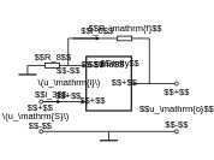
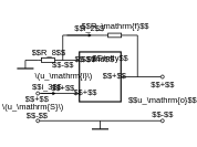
  <mxCell id="0" />
  <mxCell id="1" parent="0" />
  <mxCell id="2" value="" style="whiteSpace=wrap;html=1;comic=0;glass=0;strokeWidth=1.5;movable=1;resizable=1;rotatable=1;deletable=1;editable=1;connectable=0;" parent="1" vertex="1"><mxGeometry x="95" y="62" width="50" height="60" as="geometry" /></mxCell>
  <mxCell id="3" value="$$-$$" style="text;resizable=1;autosize=1;align=center;verticalAlign=middle;points=[];fillColor=none;strokeColor=none;rounded=0;html=1;imageAspect=1;noLabel=0;recursiveResize=1;expand=1;editable=1;movable=1;rotatable=1;deletable=1;connectable=1;comic=0;fontSize=10;" parent="1" vertex="1"><mxGeometry x="96" y="65" width="12" height="12" as="geometry" /></mxCell>
  <mxCell id="4" value="$$+$$" style="text;html=1;resizable=1;autosize=1;align=center;verticalAlign=middle;points=[];fillColor=none;strokeColor=none;rounded=0;movable=1;rotatable=1;deletable=1;editable=1;connectable=1;fontSize=10;" parent="1" vertex="1"><mxGeometry x="97" y="103" width="10" height="15" as="geometry" /></mxCell>
  <mxCell id="5" value="$$\rhd$$" style="text;html=1;resizable=1;autosize=1;align=center;verticalAlign=middle;points=[];fillColor=none;strokeColor=none;rounded=0;movable=1;rotatable=1;deletable=1;editable=1;connectable=1;fontSize=10;strokeWidth=2;labelBorderColor=none;" parent="1" vertex="1"><mxGeometry x="91.5" y="60" width="50" height="20" as="geometry" /></mxCell>
  <mxCell id="6" value="$$\infty$$" style="text;html=1;resizable=1;autosize=1;align=center;verticalAlign=middle;points=[];fillColor=none;strokeColor=none;rounded=0;movable=1;rotatable=1;deletable=1;editable=1;connectable=1;fontSize=10;" parent="1" vertex="1"><mxGeometry x="125" y="62" width="14.5" height="14" as="geometry" /></mxCell>
  <mxCell id="7" value="" style="endArrow=none;html=1;rounded=0;endFill=0;movable=1;resizable=1;rotatable=1;deletable=1;editable=1;connectable=1;endSize=4;startSize=4;startArrow=oval;startFill=0;" edge="1" parent="1"><mxGeometry width="50" height="50" relative="1" as="geometry"><mxPoint x="45" y="112" as="sourcePoint" /><mxPoint x="95" y="112" as="targetPoint" /></mxGeometry></mxCell>
  <mxCell id="8" value="$$-$$" style="text;resizable=1;autosize=1;align=center;verticalAlign=middle;points=[];fillColor=none;strokeColor=none;rounded=0;html=1;imageAspect=1;noLabel=0;recursiveResize=1;expand=1;editable=1;movable=1;rotatable=1;deletable=1;connectable=0;comic=0;fontSize=10;" vertex="1" parent="1"><mxGeometry x="36" y="129" width="15" height="20" as="geometry" /></mxCell>
  <mxCell id="9" value="$$+$$" style="text;html=1;resizable=1;autosize=1;align=center;verticalAlign=middle;points=[];fillColor=none;strokeColor=none;rounded=0;movable=1;rotatable=1;deletable=1;editable=1;connectable=0;fontSize=10;" vertex="1" parent="1"><mxGeometry x="36" y="109" width="15" height="20" as="geometry" /></mxCell>
  <mxCell id="10" value="\(u_\mathrm{i}\)" style="text;html=1;resizable=1;autosize=1;align=center;verticalAlign=middle;points=[];fillColor=none;strokeColor=none;rounded=0;comic=0;movable=1;rotatable=1;deletable=1;editable=1;connectable=1;fontSize=10;" vertex="1" parent="1"><mxGeometry x="61" y="80" width="29" height="20" as="geometry" /></mxCell>
  <mxCell id="11" value="" style="endArrow=none;html=1;rounded=0;fontSize=10;" edge="1" parent="1"><mxGeometry width="50" height="50" relative="1" as="geometry"><mxPoint x="165" y="42" as="sourcePoint" /><mxPoint x="165" y="92" as="targetPoint" /></mxGeometry></mxCell>
  <mxCell id="12" value="" style="endArrow=none;html=1;rounded=0;fontSize=10;" edge="1" parent="1"><mxGeometry width="50" height="50" relative="1" as="geometry"><mxPoint x="150" y="42" as="sourcePoint" /><mxPoint x="165" y="42" as="targetPoint" /></mxGeometry></mxCell>
  <mxCell id="13" value="" style="pointerEvents=1;verticalLabelPosition=bottom;shadow=0;dashed=0;align=center;html=1;verticalAlign=top;shape=mxgraph.electrical.resistors.resistor_1;fontSize=10;" vertex="1" parent="1"><mxGeometry x="125" y="39.5" width="25" height="5" as="geometry" /></mxCell>
  <mxCell id="14" value="" style="endArrow=none;html=1;rounded=0;fontSize=10;entryX=0;entryY=0.5;entryDx=0;entryDy=0;entryPerimeter=0;" edge="1" parent="1" target="13"><mxGeometry width="50" height="50" relative="1" as="geometry"><mxPoint x="80" y="42" as="sourcePoint" /><mxPoint x="115" y="-3" as="targetPoint" /></mxGeometry></mxCell>
  <mxCell id="15" value="" style="endArrow=none;html=1;rounded=0;fontSize=10;" edge="1" parent="1"><mxGeometry width="50" height="50" relative="1" as="geometry"><mxPoint x="75" y="72" as="sourcePoint" /><mxPoint x="75" y="42" as="targetPoint" /></mxGeometry></mxCell>
  <mxCell id="16" value="" style="endArrow=classic;html=1;rounded=0;fontSize=10;endSize=2;" edge="1" parent="1"><mxGeometry width="50" height="50" relative="1" as="geometry"><mxPoint x="75" y="42" as="sourcePoint" /><mxPoint x="110" y="42" as="targetPoint" /></mxGeometry></mxCell>
  <mxCell id="17" value="" style="endArrow=oval;html=1;rounded=0;fontSize=10;endSize=4;startArrow=oval;startFill=0;endFill=0;startSize=4;" edge="1" parent="1"><mxGeometry width="50" height="50" relative="1" as="geometry"><mxPoint x="45" y="145" as="sourcePoint" /><mxPoint x="195" y="145" as="targetPoint" /></mxGeometry></mxCell>
  <mxCell id="18" value="$$+$$" style="text;html=1;resizable=1;autosize=1;align=center;verticalAlign=middle;points=[];fillColor=none;strokeColor=none;rounded=0;movable=1;rotatable=1;deletable=1;editable=1;connectable=1;fontSize=10;" vertex="1" parent="1"><mxGeometry x="185" y="91" width="19" height="20" as="geometry" /></mxCell>
  <mxCell id="19" value="$$-$$" style="text;resizable=1;autosize=1;align=center;verticalAlign=middle;points=[];fillColor=none;strokeColor=none;rounded=0;html=1;imageAspect=1;noLabel=0;recursiveResize=1;expand=1;editable=1;movable=1;rotatable=1;deletable=1;connectable=1;comic=0;fontSize=10;" vertex="1" parent="1"><mxGeometry x="187" y="127" width="15" height="20" as="geometry" /></mxCell>
  <mxCell id="20" value="" style="pointerEvents=1;verticalLabelPosition=bottom;shadow=0;dashed=0;align=center;html=1;verticalAlign=top;shape=mxgraph.electrical.resistors.resistor_1;fontSize=10;" vertex="1" parent="1"><mxGeometry x="45" y="69.5" width="25" height="5" as="geometry" /></mxCell>
  <mxCell id="21" value="" style="endArrow=none;html=1;rounded=0;fontSize=10;startSize=4;endSize=4;startArrow=none;startFill=0;" edge="1" parent="1"><mxGeometry width="50" height="50" relative="1" as="geometry"><mxPoint x="30" y="72" as="sourcePoint" /><mxPoint x="45" y="72" as="targetPoint" /></mxGeometry></mxCell>
  <mxCell id="22" value="" style="endArrow=classic;html=1;rounded=0;fontSize=10;endSize=2;" edge="1" parent="1"><mxGeometry width="50" height="50" relative="1" as="geometry"><mxPoint x="49" y="112" as="sourcePoint" /><mxPoint x="67" y="112" as="targetPoint" /></mxGeometry></mxCell>
  <mxCell id="23" value="$$-$$" style="text;resizable=1;autosize=1;align=center;verticalAlign=middle;points=[];fillColor=none;strokeColor=none;rounded=0;html=1;imageAspect=1;noLabel=0;recursiveResize=1;expand=1;editable=1;movable=1;rotatable=1;deletable=1;connectable=1;comic=0;fontSize=10;" vertex="1" parent="1"><mxGeometry x="67" y="72" width="15" height="9" as="geometry" /></mxCell>
  <mxCell id="24" value="$$+$$" style="text;html=1;resizable=1;autosize=1;align=center;verticalAlign=middle;points=[];fillColor=none;strokeColor=none;rounded=0;movable=1;rotatable=1;deletable=1;editable=1;connectable=1;fontSize=10;" vertex="1" parent="1"><mxGeometry x="67" y="99" width="15" height="12" as="geometry" /></mxCell>
  <mxCell id="25" value="$$i_3$$" style="text;html=1;resizable=1;autosize=1;align=center;verticalAlign=middle;points=[];fillColor=none;strokeColor=none;rounded=0;fontSize=10;movable=1;rotatable=1;deletable=1;editable=1;connectable=1;" vertex="1" parent="1"><mxGeometry x="46" y="94" width="20" height="20" as="geometry" /></mxCell>
- <mxCell id="26" value="$$i_6$$" style="text;html=1;resizable=1;autosize=1;align=center;verticalAlign=middle;points=[];fillColor=none;strokeColor=none;rounded=0;fontSize=10;movable=1;rotatable=1;deletable=1;editable=1;connectable=1;" vertex="1" parent="1"><mxGeometry x="100" y="22.5" width="13" height="20" as="geometry" /></mxCell>
+ <mxCell id="26" value="$$i_2$$" style="text;html=1;resizable=1;autosize=1;align=center;verticalAlign=middle;points=[];fillColor=none;strokeColor=none;rounded=0;fontSize=10;movable=1;rotatable=1;deletable=1;editable=1;connectable=1;" vertex="1" parent="1"><mxGeometry x="100" y="22.5" width="13" height="20" as="geometry" /></mxCell>
  <mxCell id="27" value="$$R_8$$" style="text;html=1;resizable=1;autosize=1;align=center;verticalAlign=middle;points=[];fillColor=none;strokeColor=none;rounded=0;fontSize=10;movable=1;rotatable=1;deletable=1;editable=1;connectable=1;" vertex="1" parent="1"><mxGeometry x="45" y="52" width="25" height="20" as="geometry" /></mxCell>
  <mxCell id="28" value="$$R_\mathrm{f}$$" style="text;html=1;resizable=1;autosize=1;align=center;verticalAlign=middle;points=[];fillColor=none;strokeColor=none;rounded=0;fontSize=10;movable=1;rotatable=1;deletable=1;editable=1;connectable=1;" vertex="1" parent="1"><mxGeometry x="130" y="20.5" width="15" height="20" as="geometry" /></mxCell>
  <mxCell id="29" value="" style="endArrow=none;html=1;rounded=0;movable=1;resizable=1;rotatable=1;deletable=1;editable=1;connectable=1;" edge="1" parent="1"><mxGeometry width="50" height="50" relative="1" as="geometry"><mxPoint x="30" y="82" as="sourcePoint" /><mxPoint x="30" y="72" as="targetPoint" /></mxGeometry></mxCell>
  <mxCell id="30" value="" style="endArrow=none;html=1;rounded=0;strokeWidth=1.5;movable=1;resizable=1;rotatable=1;deletable=1;editable=1;connectable=1;" edge="1" parent="1"><mxGeometry width="50" height="50" relative="1" as="geometry"><mxPoint x="20" y="82" as="sourcePoint" /><mxPoint x="40" y="82" as="targetPoint" /></mxGeometry></mxCell>
  <mxCell id="31" value="未命名图层" parent="0" />
  <mxCell id="32" value="$$+$$" style="text;html=1;resizable=1;autosize=1;align=center;verticalAlign=middle;points=[];fillColor=none;strokeColor=none;rounded=0;movable=1;rotatable=1;deletable=1;editable=1;connectable=1;fontSize=10;" parent="31" vertex="1"><mxGeometry x="130" y="83" width="14" height="15" as="geometry" /></mxCell>
  <mxCell id="33" value="" style="endArrow=none;html=1;rounded=0;endFill=0;movable=1;resizable=1;rotatable=1;deletable=1;editable=1;connectable=1;" parent="31" edge="1"><mxGeometry width="50" height="50" relative="1" as="geometry"><mxPoint x="95" y="72" as="sourcePoint" /><mxPoint x="70" y="72" as="targetPoint" /></mxGeometry></mxCell>
  <mxCell id="34" value="" style="endArrow=oval;html=1;rounded=0;endFill=0;exitX=1;exitY=0.5;exitDx=0;exitDy=0;movable=1;resizable=1;rotatable=1;deletable=1;editable=1;connectable=1;startSize=5;endSize=4;" parent="31" source="2" edge="1"><mxGeometry width="50" height="50" relative="1" as="geometry"><mxPoint x="105" y="87" as="sourcePoint" /><mxPoint x="195" y="92" as="targetPoint" /></mxGeometry></mxCell>
  <mxCell id="35" value="$$u_\mathrm{o}$$" style="text;html=1;resizable=1;autosize=1;align=center;verticalAlign=middle;points=[];fillColor=none;strokeColor=none;rounded=0;comic=0;movable=1;rotatable=1;deletable=1;editable=1;connectable=0;fontSize=10;" parent="31" vertex="1"><mxGeometry x="186" y="112" width="17" height="15" as="geometry" /></mxCell>
  <mxCell id="36" value="\(u_\mathrm{S}\)" style="text;html=1;resizable=1;autosize=1;align=center;verticalAlign=middle;points=[];fillColor=none;strokeColor=none;rounded=0;comic=0;movable=1;rotatable=1;deletable=1;editable=1;connectable=0;fontSize=10;" parent="31" vertex="1"><mxGeometry x="29" y="118" width="20" height="20" as="geometry" /></mxCell>
  <mxCell id="37" value="" style="endArrow=none;html=1;rounded=0;movable=1;resizable=1;rotatable=1;deletable=1;editable=1;connectable=1;" parent="31" edge="1"><mxGeometry width="50" height="50" relative="1" as="geometry"><mxPoint x="120" y="155" as="sourcePoint" /><mxPoint x="120" y="145" as="targetPoint" /></mxGeometry></mxCell>
  <mxCell id="38" value="" style="endArrow=none;html=1;rounded=0;strokeWidth=1.5;movable=1;resizable=1;rotatable=1;deletable=1;editable=1;connectable=1;" parent="31" edge="1"><mxGeometry width="50" height="50" relative="1" as="geometry"><mxPoint x="110" y="155" as="sourcePoint" /><mxPoint x="130" y="155" as="targetPoint" /></mxGeometry></mxCell>
